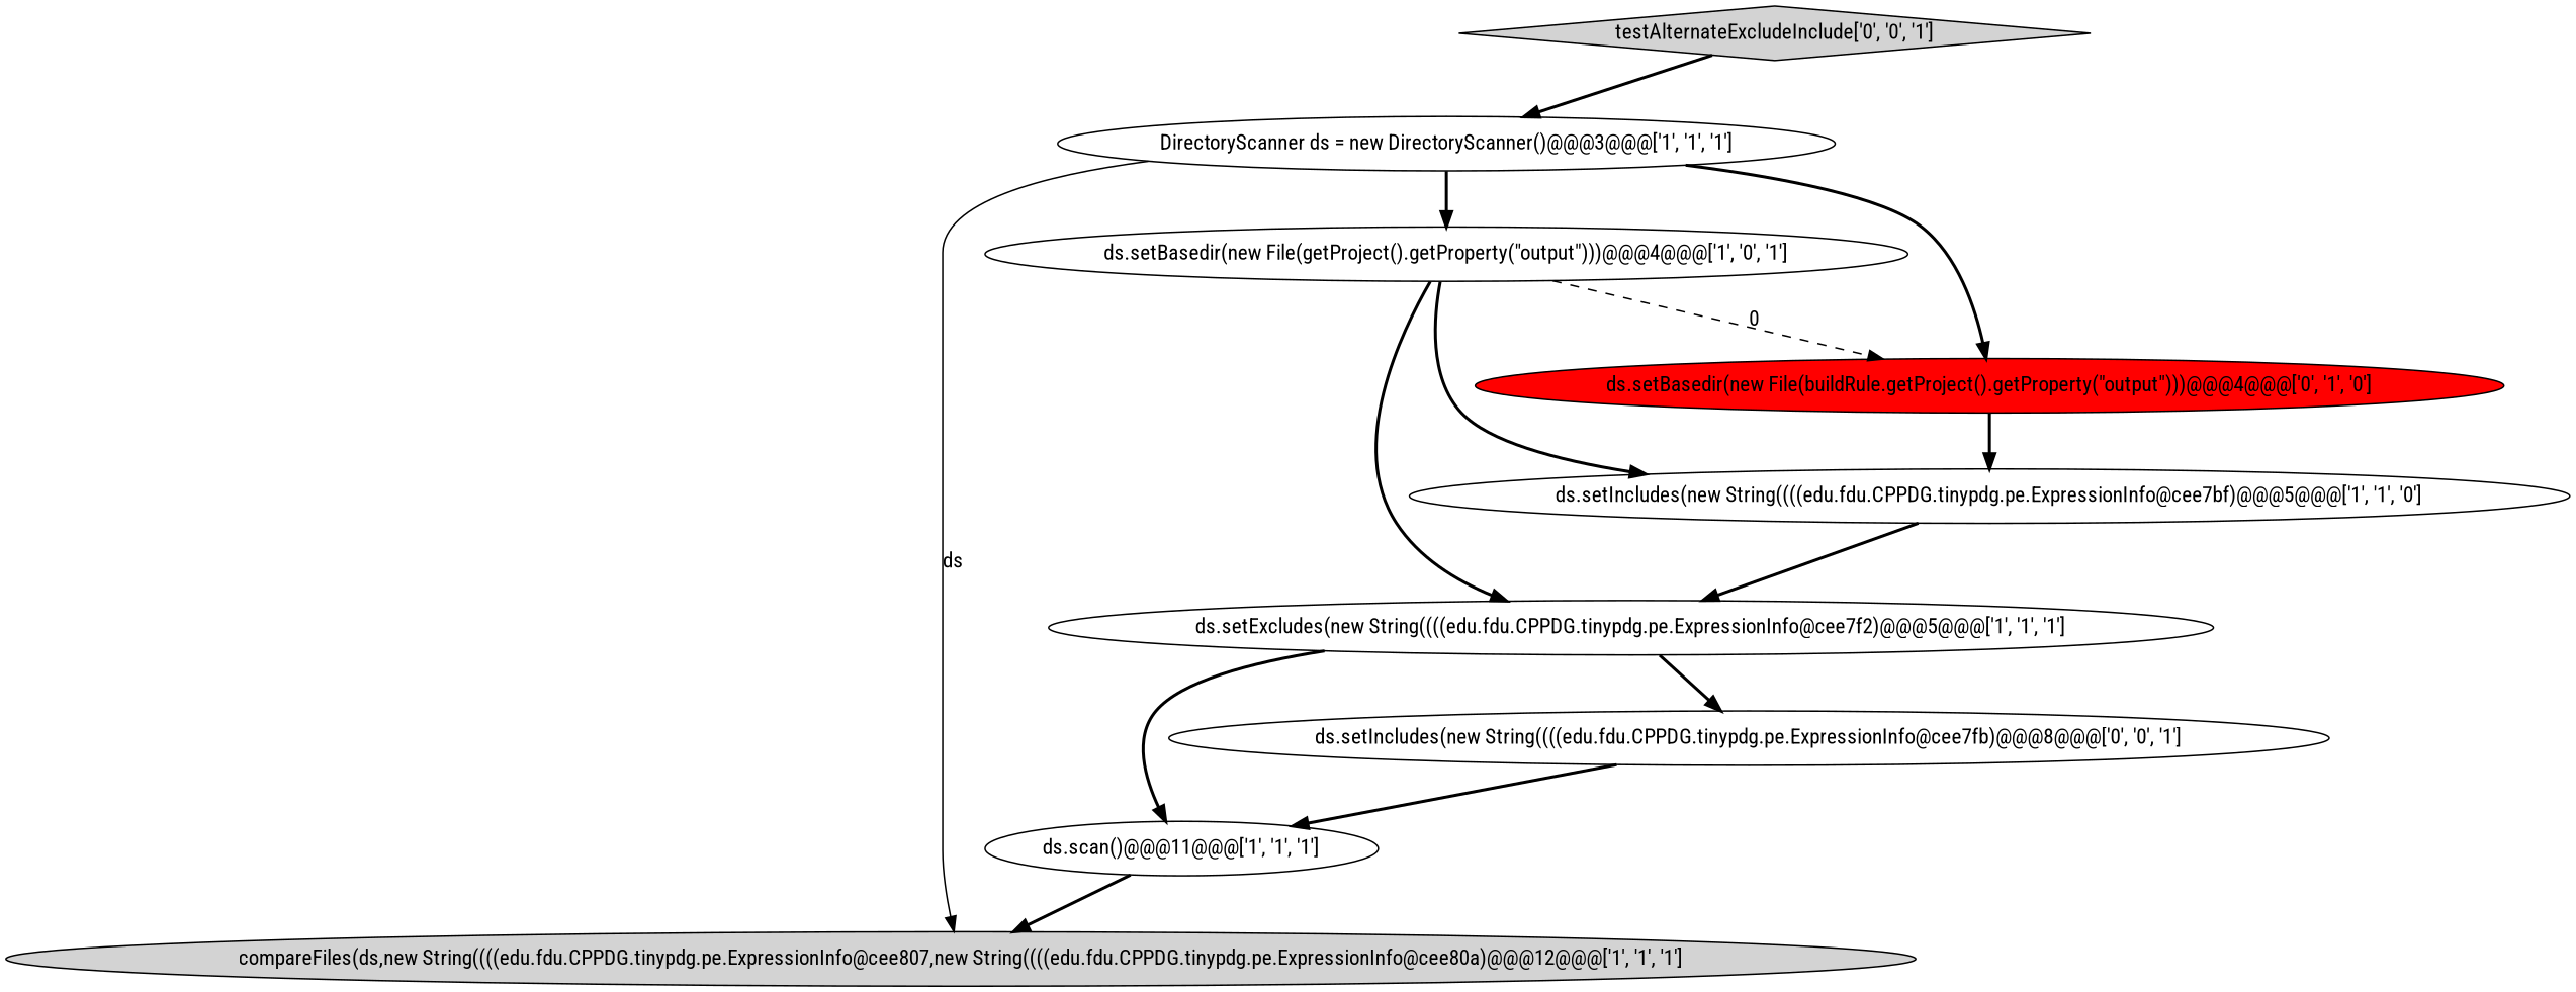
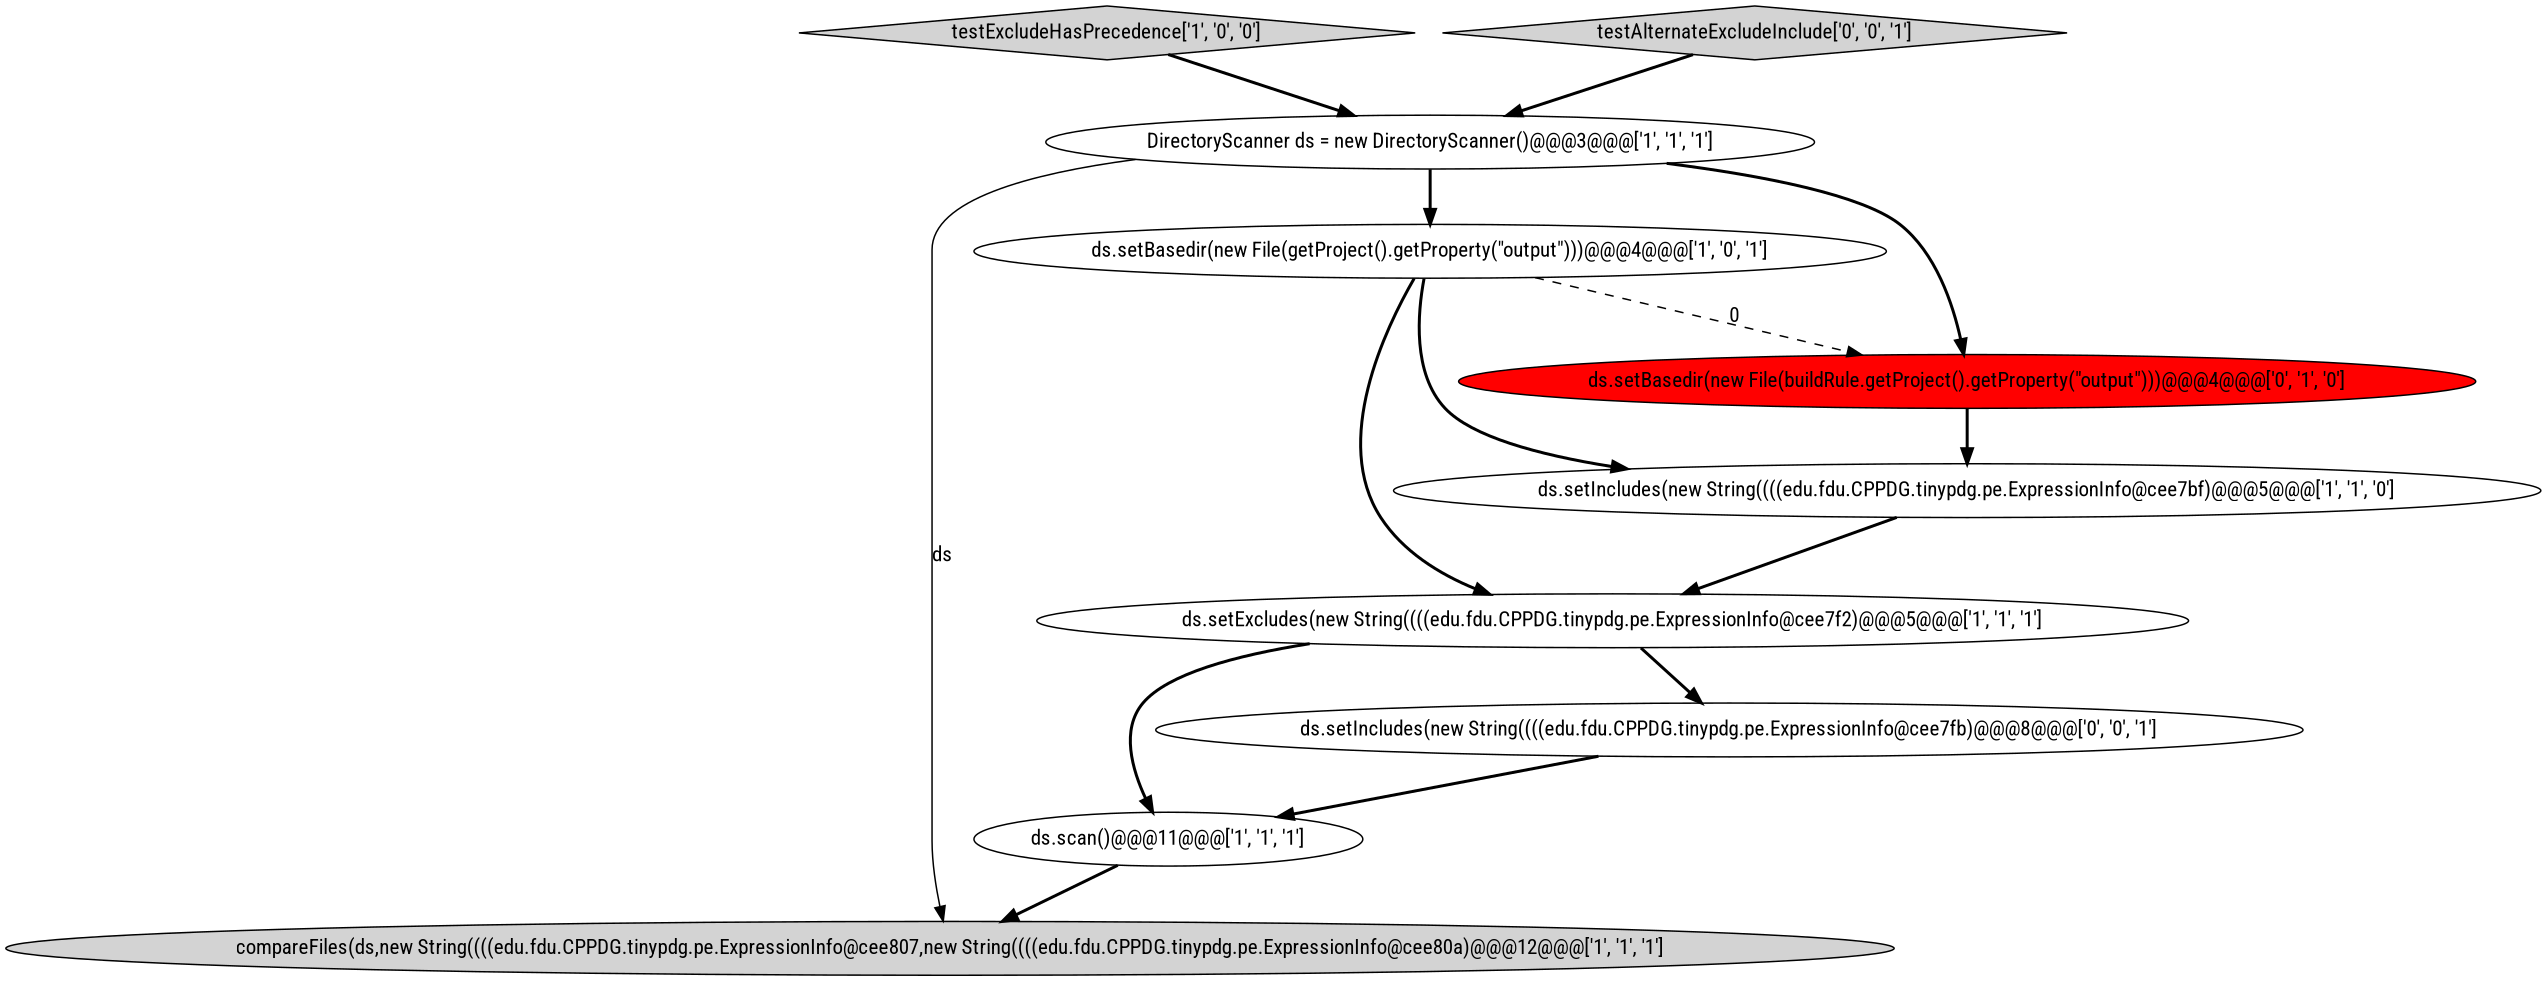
  digraph {
    fontname="Roboto Condensed"
    node [fillcolor=white fontname="Roboto Condensed" shape=ellipse style=filled]
    edge [fontname="Roboto Condensed" style=bold]
    n1 [fillcolor=lightgray label="compareFiles(ds,new String((((edu.fdu.CPPDG.tinypdg.pe.ExpressionInfo@cee807,new String((((edu.fdu.CPPDG.tinypdg.pe.ExpressionInfo@cee80a)@@@12@@@['1', '1', '1']"]
    n2 [label="ds.scan()@@@11@@@['1', '1', '1']"]
+   n3 [fillcolor=lightgray label="testExcludeHasPrecedence['1', '0', '0']" shape=diamond]
    n4 [label="DirectoryScanner ds = new DirectoryScanner()@@@3@@@['1', '1', '1']"]
    n5 [label="ds.setBasedir(new File(getProject().getProperty(\"output\")))@@@4@@@['1', '0', '1']"]
    n6 [fillcolor=red label="ds.setBasedir(new File(buildRule.getProject().getProperty(\"output\")))@@@4@@@['0', '1', '0']"]
    n7 [label="ds.setExcludes(new String((((edu.fdu.CPPDG.tinypdg.pe.ExpressionInfo@cee7f2)@@@5@@@['1', '1', '1']"]
    n8 [label="ds.setIncludes(new String((((edu.fdu.CPPDG.tinypdg.pe.ExpressionInfo@cee7bf)@@@5@@@['1', '1', '0']"]
    n9 [label="ds.setIncludes(new String((((edu.fdu.CPPDG.tinypdg.pe.ExpressionInfo@cee7fb)@@@8@@@['0', '0', '1']"]
    n10 [fillcolor=lightgray label="testAlternateExcludeInclude['0', '0', '1']" shape=diamond]
    n2 -> n1
+   n3 -> n4
    n4 -> n1 [label=ds style=solid]
    n4 -> n5
    n4 -> n6
    n5 -> n6 [label=0 style=dashed]
    n5 -> n7
    n5 -> n8
    n6 -> n8
    n7 -> n2
    n7 -> n9
    n8 -> n7
    n9 -> n2
    n10 -> n4
  }
